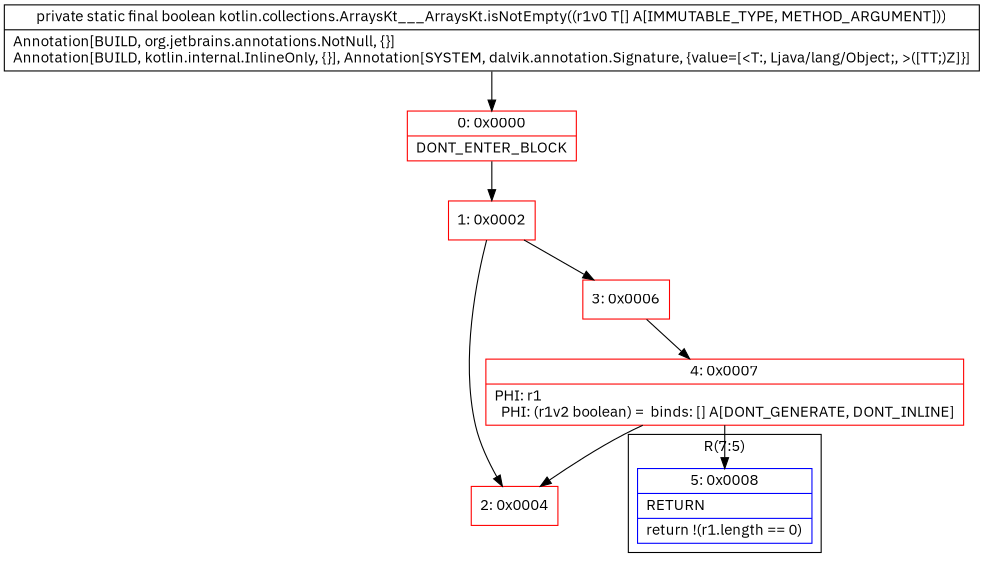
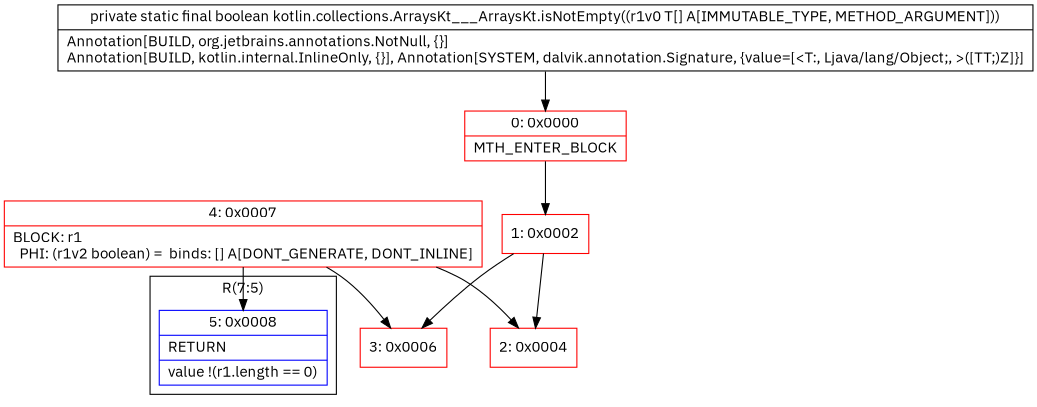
  digraph {
    fontname="IBM Plex Sans"
    node [color=red fontname="IBM Plex Sans" shape=record]
    edge [fontname="IBM Plex Sans"]
-   n1 [color=blue label="{5\:\ 0x0008|RETURN\l|return !(r1.length == 0)\l}"]
-   n2 [label="{0\:\ 0x0000|DONT_ENTER_BLOCK\l}"]
+   n1 [color=blue label="{5\:\ 0x0008|RETURN\l|value !(r1.length == 0)\l}"]
+   n2 [label="{0\:\ 0x0000|MTH_ENTER_BLOCK\l}"]
    n3 [label="{1\:\ 0x0002}"]
    n4 [label="{2\:\ 0x0004}"]
    n5 [label="{3\:\ 0x0006}"]
-   n6 [label="{4\:\ 0x0007|PHI: r1 \l  PHI: (r1v2 boolean) =  binds: [] A[DONT_GENERATE, DONT_INLINE]\l}"]
+   n6 [label="{4\:\ 0x0007|BLOCK: r1 \l  PHI: (r1v2 boolean) =  binds: [] A[DONT_GENERATE, DONT_INLINE]\l}"]
    n7 [label="{private static final boolean kotlin.collections.ArraysKt___ArraysKt.isNotEmpty((r1v0 T[] A[IMMUTABLE_TYPE, METHOD_ARGUMENT]))  | Annotation[BUILD, org.jetbrains.annotations.NotNull, \{\}]\lAnnotation[BUILD, kotlin.internal.InlineOnly, \{\}], Annotation[SYSTEM, dalvik.annotation.Signature, \{value=[\<T:, Ljava\/lang\/Object;, \>([TT;)Z]\}]\l}" color=""]
    subgraph cluster_1 {
      label="R(7:5)"
      n1
    }
    n2 -> n3
    n3 -> n4
    n3 -> n5
-   n5 -> n6
+   n6 -> n5
    n6 -> n1
    n6 -> n4
    n7 -> n2
  }
